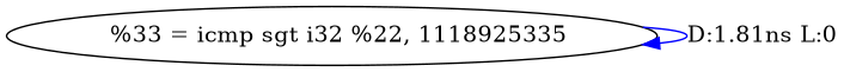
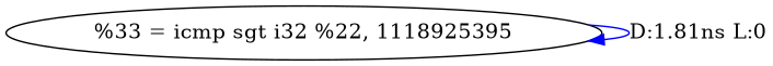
  digraph {
-   n1 [label="  %33 = icmp sgt i32 %22, 1118925335"]
+   n1 [label="%33 = icmp sgt i32 %22, 1118925395"]
    n1 -> n1 [color=blue label="D:1.81ns L:0"]
  }
